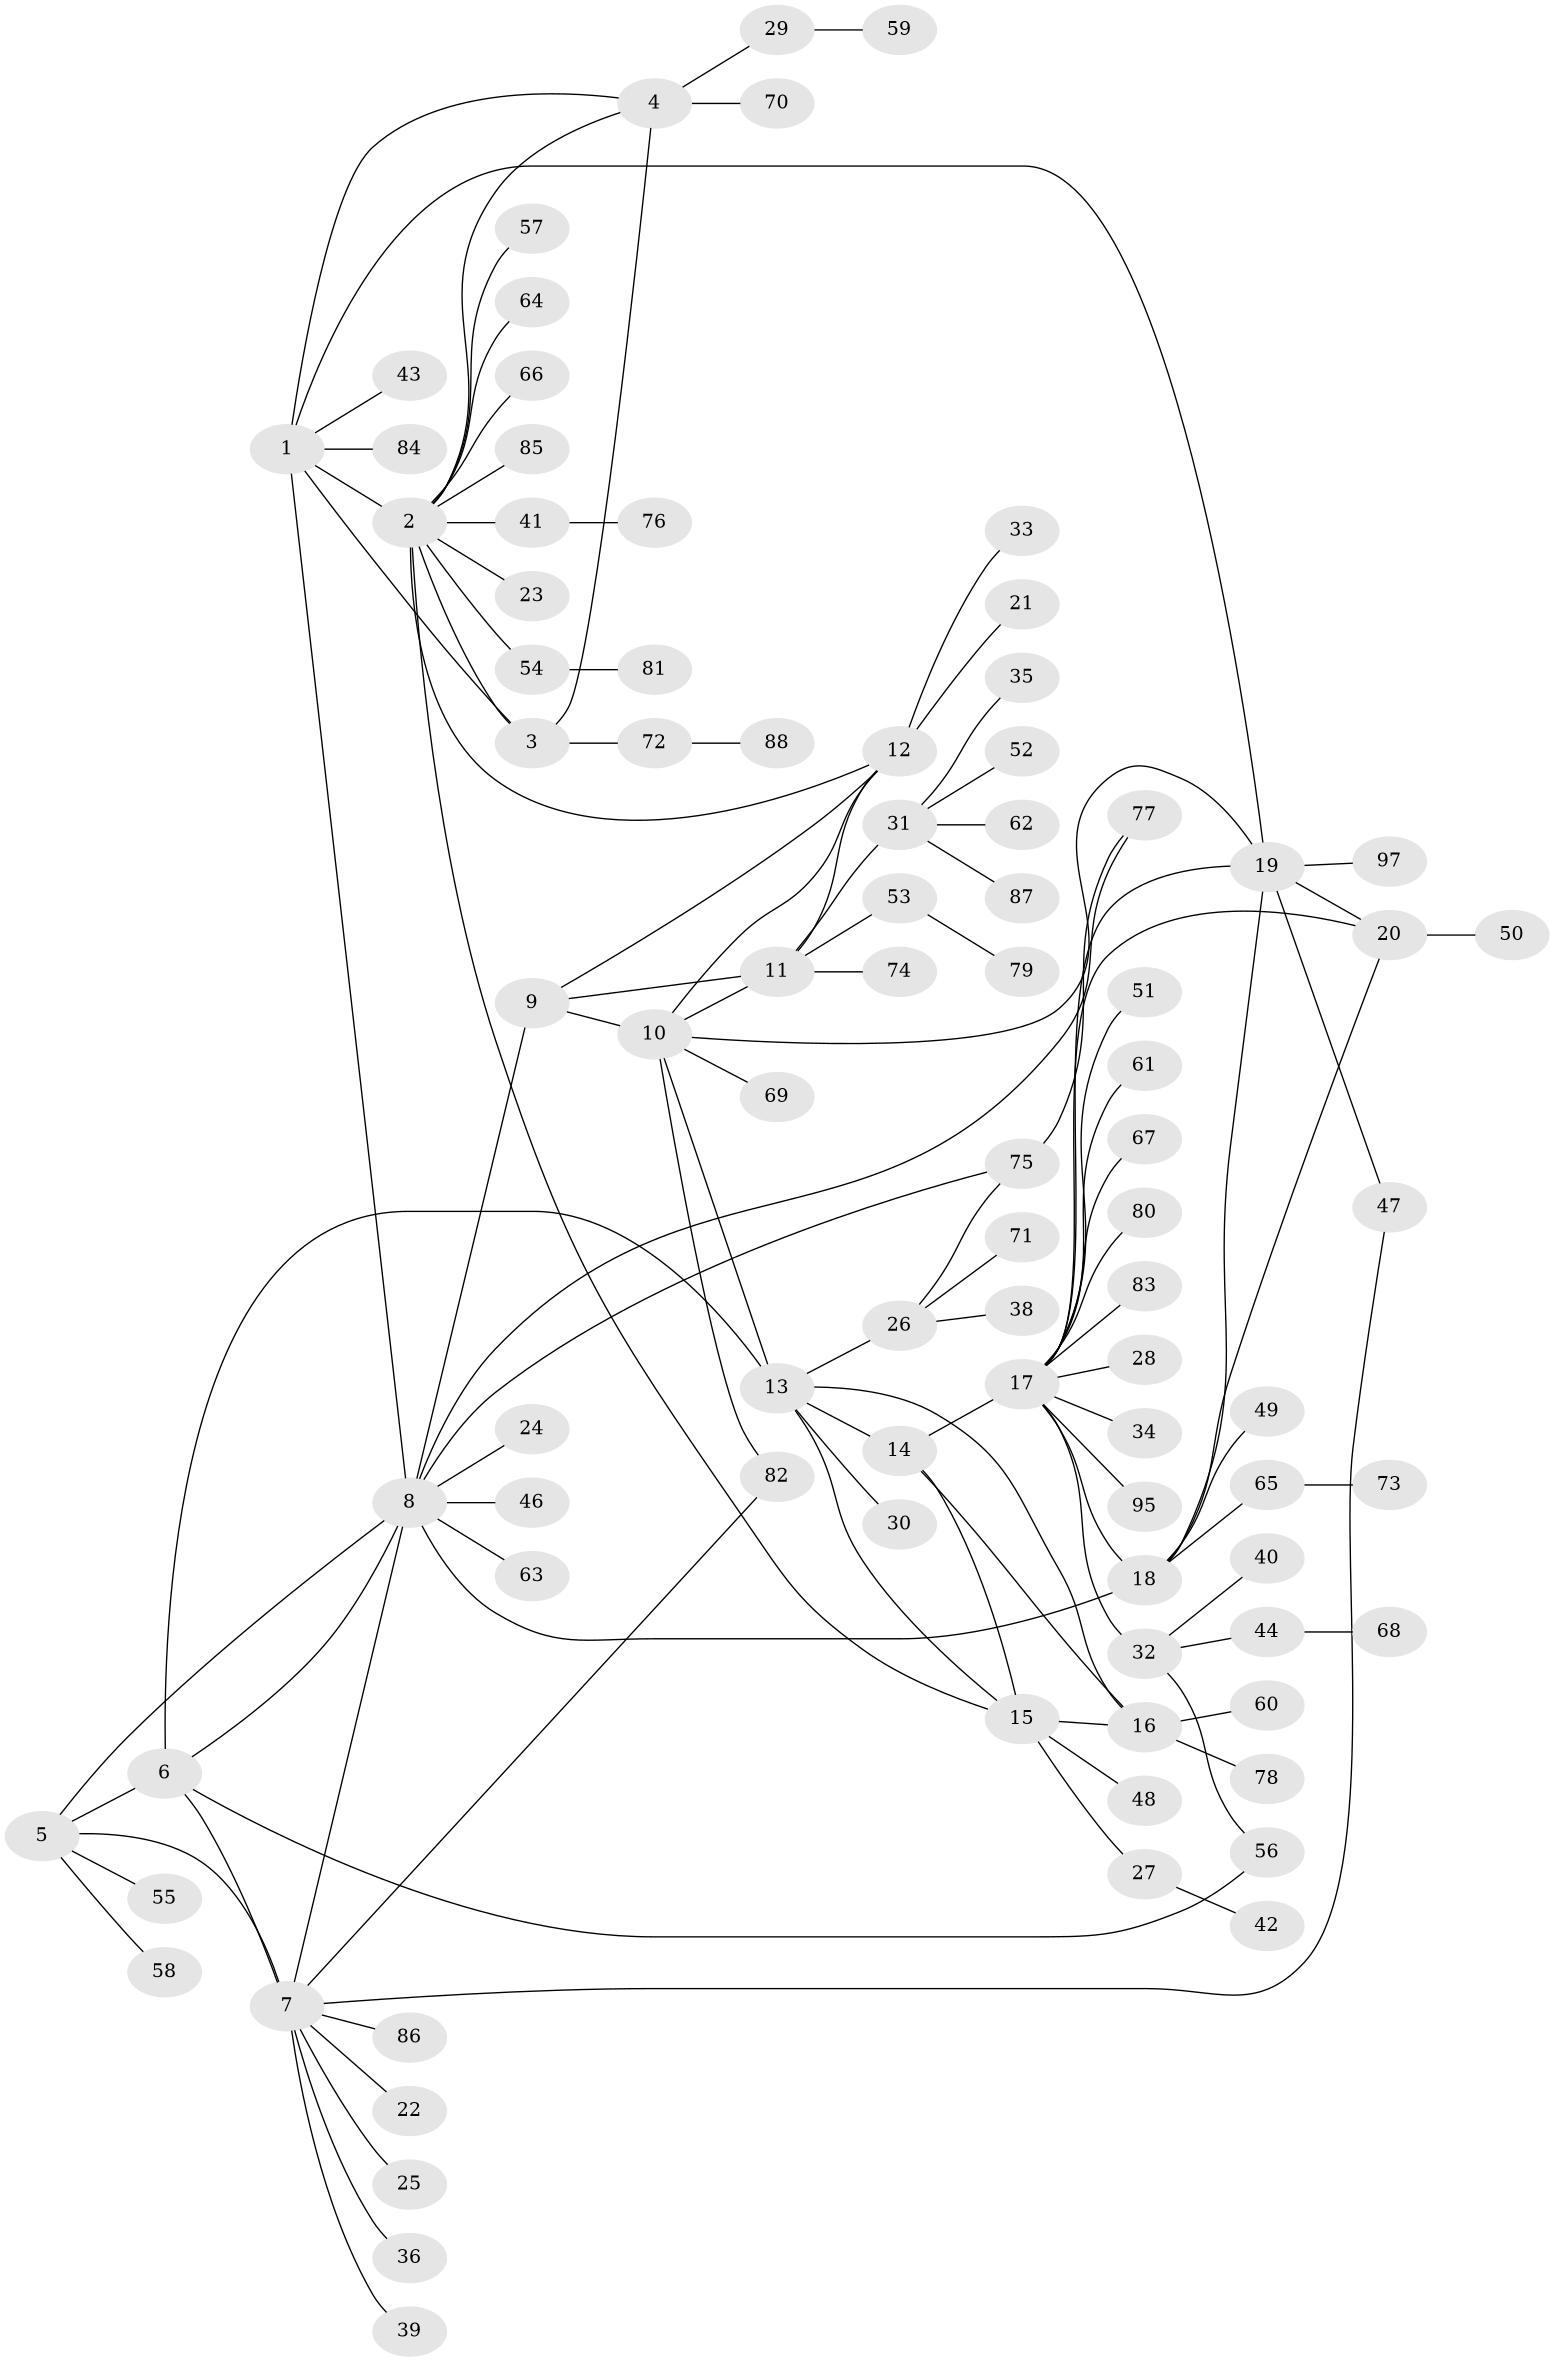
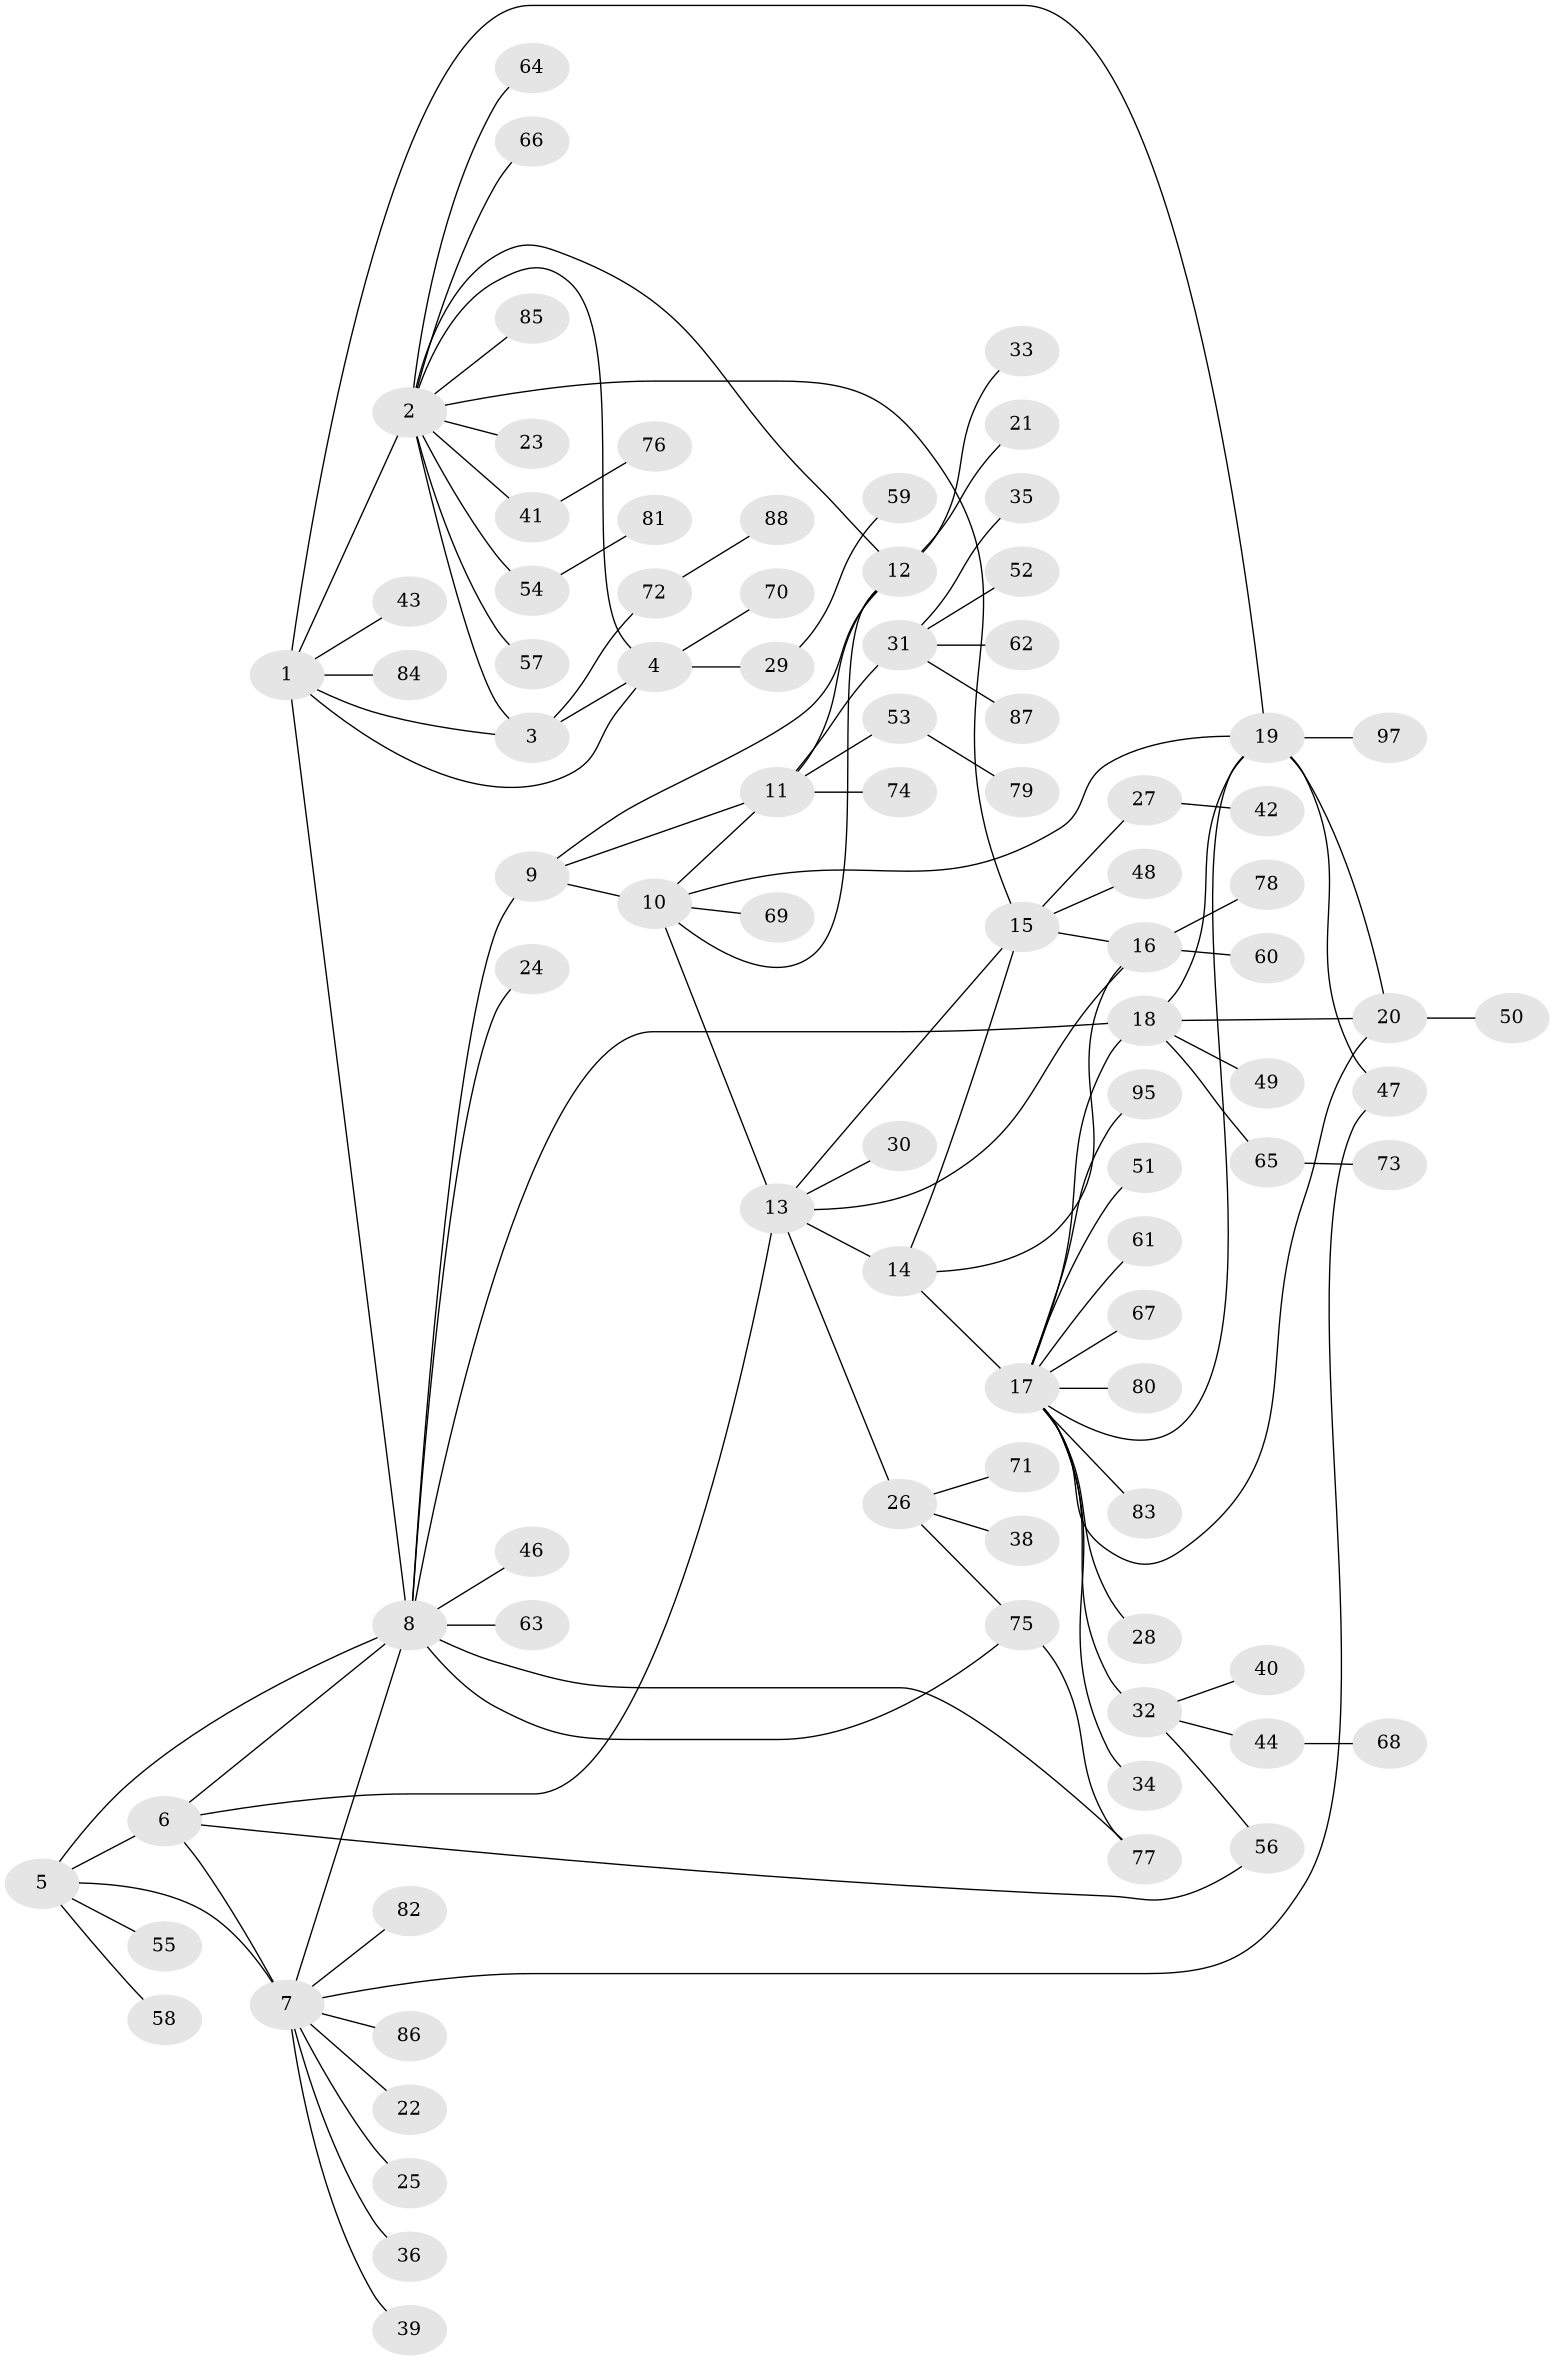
  graph {
    rankdir=LR
    node [color=gray90 style=filled]
    1
    2
    3
    4
    8
    19
    43
    84
    12
    15
    23
    41
    54
    57
    64
    66
    85
    72
    29
    70
    9
    18
    24
    46
    63
    75
    77
    47
    20
    n30 [label=97]
    21
    33
    16
    27
    48
    76
    81
    88
    59
    5
    6
    7
    55
    58
    13
    56
    22
    25
    36
    39
    82
    86
    14
    26
    30
    10
    11
    49
    65
    69
    31
    53
    74
    35
    52
    62
    87
    79
    17
    60
    78
    38
    71
    28
    32
    34
    n77 [label=95]
    51
    61
    67
    80
    83
    42
    50
    40
    44
    73
    68
    1 -- 2
    1 -- 3
    1 -- 4
    1 -- 8
    1 -- 19
    1 -- 43
    1 -- 84
    2 -- 3
    2 -- 4
    2 -- 12
    2 -- 15
    2 -- 23
    2 -- 41
    2 -- 54
    2 -- 57
    2 -- 64
    2 -- 66
    2 -- 85
    3 -- 4
    3 -- 72
    4 -- 29
    4 -- 70
    8 -- 9
    8 -- 18
    8 -- 24
    8 -- 46
    8 -- 63
    8 -- 75
    8 -- 77
    19 -- 47
    19 -- 20
    19 -- n30
    12 -- 21
    12 -- 33
    15 -- 16
    15 -- 27
    15 -- 48
    41 -- 76
    54 -- 81
    72 -- 88
    29 -- 59
    9 -- 12
    9 -- 10
    9 -- 11
    18 -- 19
    18 -- 20
    18 -- 49
    18 -- 65
    75 -- 77
    20 -- 50
    16 -- 60
    16 -- 78
    27 -- 42
    5 -- 8
    5 -- 6
    5 -- 7
    5 -- 55
    5 -- 58
    6 -- 8
    6 -- 7
    6 -- 13
    6 -- 56
    7 -- 8
    7 -- 47
    7 -- 22
    7 -- 25
    7 -- 36
    7 -- 39
    7 -- 82
    7 -- 86
    13 -- 15
    13 -- 16
    13 -- 14
    13 -- 26
    13 -- 30
    14 -- 15
    14 -- 16
    14 -- 17
    26 -- 75
    26 -- 38
    26 -- 71
    10 -- 19
    10 -- 12
    10 -- 13
-   10 -- 82
    10 -- 11
    10 -- 69
    11 -- 12
    11 -- 31
    11 -- 53
    11 -- 74
    65 -- 73
    31 -- 35
    31 -- 52
    31 -- 62
    31 -- 87
    53 -- 79
    17 -- 19
    17 -- 18
    17 -- 20
    17 -- 28
    17 -- 32
    17 -- 34
    17 -- n77
    17 -- 51
    17 -- 61
    17 -- 67
    17 -- 80
    17 -- 83
    32 -- 56
    32 -- 40
    32 -- 44
    44 -- 68
  }
